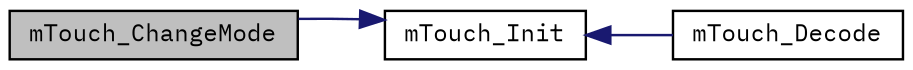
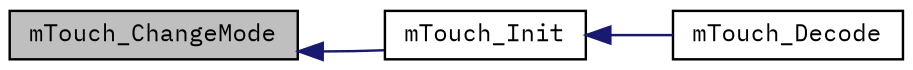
  digraph {
    fontname="IBM Plex Mono"
    rankdir=LR
    node [color=black fillcolor=white fontname="IBM Plex Mono" fontsize=10 shape=record style=filled]
    edge [color=midnightblue dir=back fontname="IBM Plex Mono" fontsize=10 labelfontname=Helvetica labelfontsize=10 style=solid]
    n1 [fillcolor=grey75 fontcolor=black height=0.2 label=mTouch_ChangeMode width=0.4]
    n2 [height=0.2 label=mTouch_Init width=0.4]
    n3 [height=0.2 label=mTouch_Decode width=0.4]
-   n2 -> n1
+   n1 -> n2
    n2 -> n3
  }
